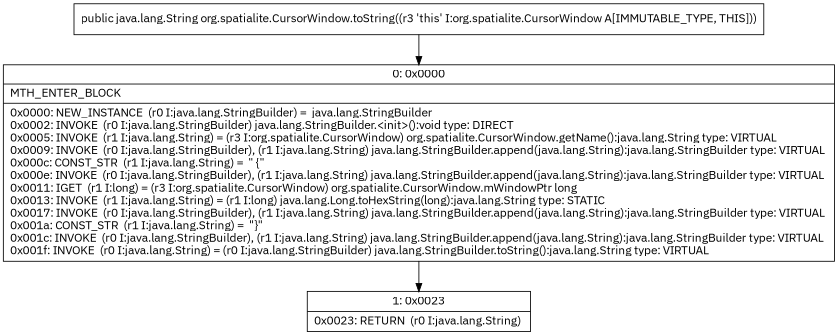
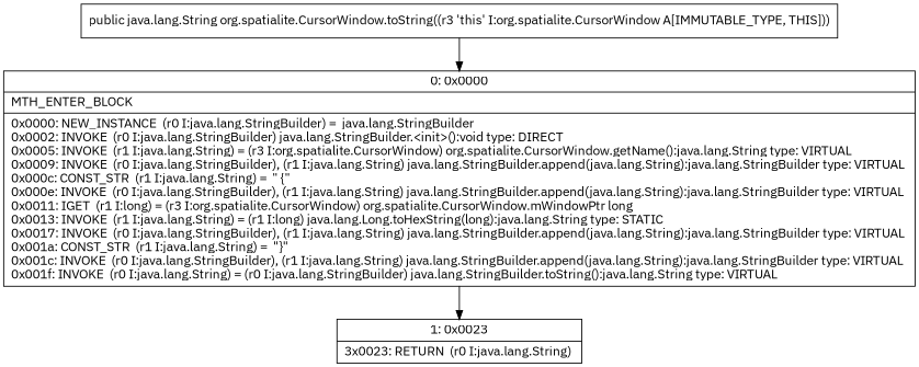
  digraph {
    fontname="IBM Plex Sans"
    node [shape=record fontname="IBM Plex Sans"]
    edge [fontname="IBM Plex Sans"]
    n1 [label="{0\:\ 0x0000|MTH_ENTER_BLOCK\l|0x0000: NEW_INSTANCE  (r0 I:java.lang.StringBuilder) =  java.lang.StringBuilder \l0x0002: INVOKE  (r0 I:java.lang.StringBuilder) java.lang.StringBuilder.\<init\>():void type: DIRECT \l0x0005: INVOKE  (r1 I:java.lang.String) = (r3 I:org.spatialite.CursorWindow) org.spatialite.CursorWindow.getName():java.lang.String type: VIRTUAL \l0x0009: INVOKE  (r0 I:java.lang.StringBuilder), (r1 I:java.lang.String) java.lang.StringBuilder.append(java.lang.String):java.lang.StringBuilder type: VIRTUAL \l0x000c: CONST_STR  (r1 I:java.lang.String) =  \" \{\" \l0x000e: INVOKE  (r0 I:java.lang.StringBuilder), (r1 I:java.lang.String) java.lang.StringBuilder.append(java.lang.String):java.lang.StringBuilder type: VIRTUAL \l0x0011: IGET  (r1 I:long) = (r3 I:org.spatialite.CursorWindow) org.spatialite.CursorWindow.mWindowPtr long \l0x0013: INVOKE  (r1 I:java.lang.String) = (r1 I:long) java.lang.Long.toHexString(long):java.lang.String type: STATIC \l0x0017: INVOKE  (r0 I:java.lang.StringBuilder), (r1 I:java.lang.String) java.lang.StringBuilder.append(java.lang.String):java.lang.StringBuilder type: VIRTUAL \l0x001a: CONST_STR  (r1 I:java.lang.String) =  \"\}\" \l0x001c: INVOKE  (r0 I:java.lang.StringBuilder), (r1 I:java.lang.String) java.lang.StringBuilder.append(java.lang.String):java.lang.StringBuilder type: VIRTUAL \l0x001f: INVOKE  (r0 I:java.lang.String) = (r0 I:java.lang.StringBuilder) java.lang.StringBuilder.toString():java.lang.String type: VIRTUAL \l}"]
-   n2 [label="{1\:\ 0x0023|0x0023: RETURN  (r0 I:java.lang.String) \l}"]
+   n2 [label="{1\:\ 0x0023|3x0023: RETURN  (r0 I:java.lang.String) \l}"]
    n3 [label="{public java.lang.String org.spatialite.CursorWindow.toString((r3 'this' I:org.spatialite.CursorWindow A[IMMUTABLE_TYPE, THIS])) }"]
    n1 -> n2
    n3 -> n1
  }
